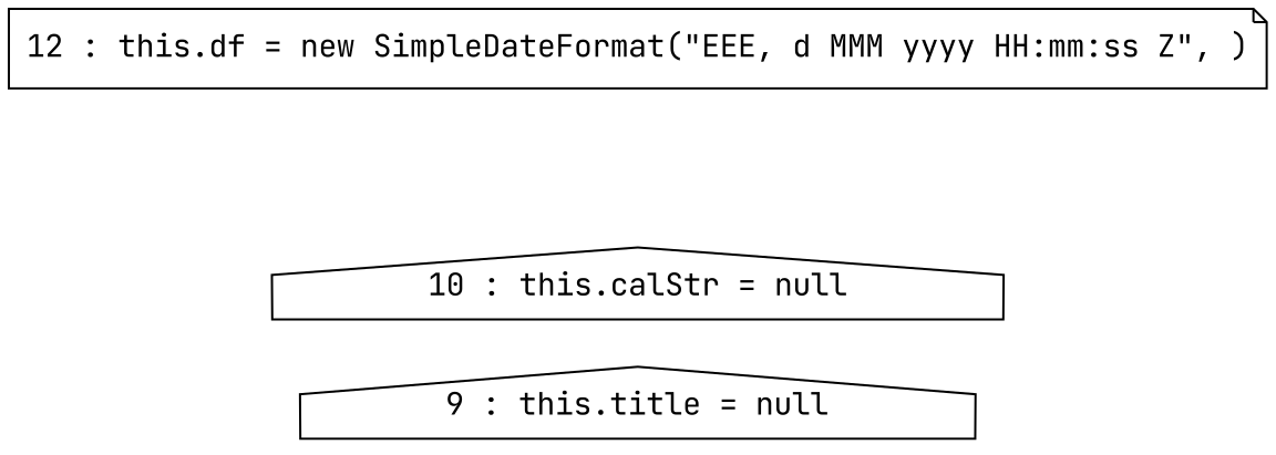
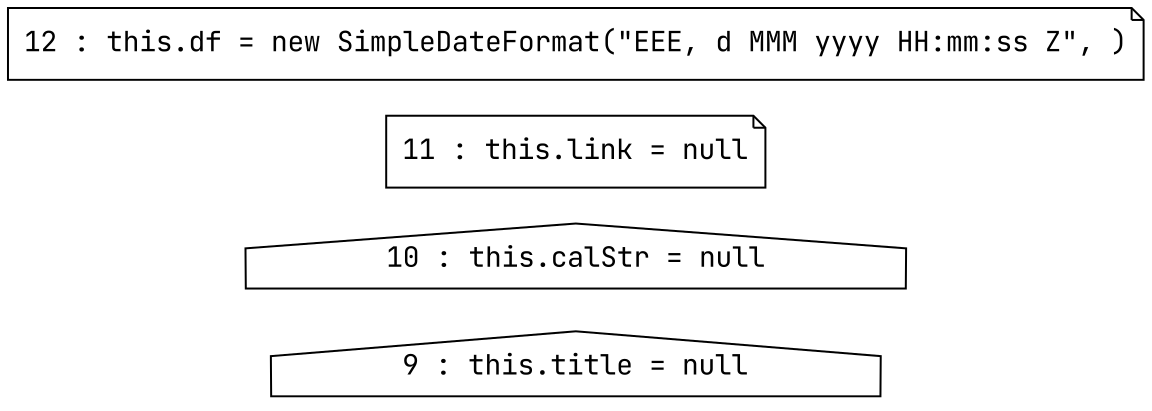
  digraph {
    rankdir=LR
    fontname="JetBrains Mono"
    node [shape=house fontname="JetBrains Mono"]
    "9 : this.title = null"
    "10 : this.calStr = null"
+   "11 : this.link = null" [shape=note]
    "12 : this.df = new SimpleDateFormat(\"EEE, d MMM yyyy HH:mm:ss Z\", )" [shape=note]
  }
